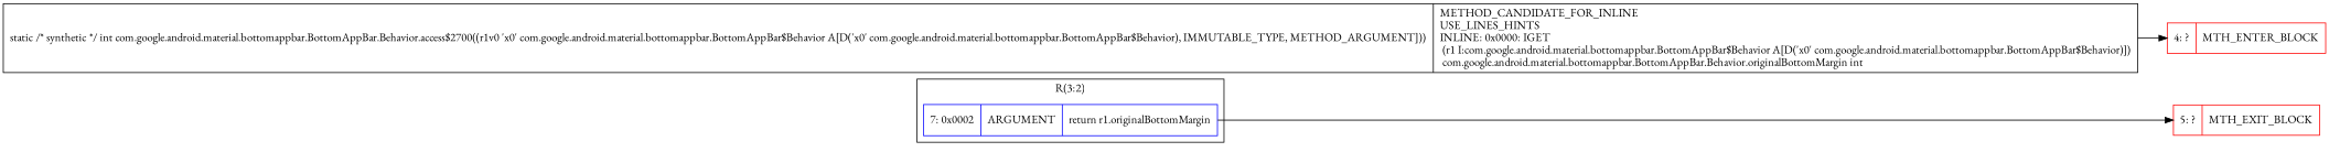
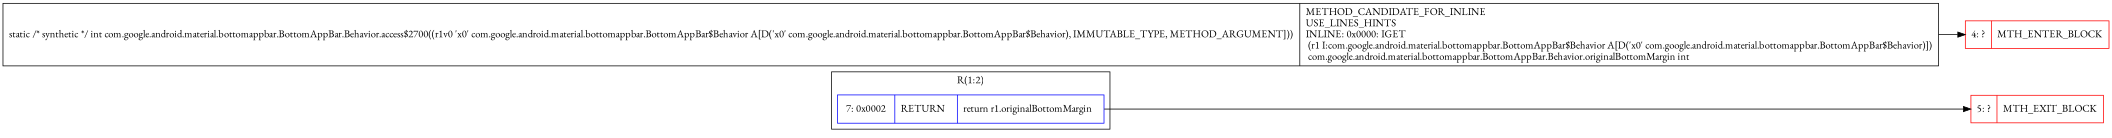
  digraph {
    fontname="EB Garamond"
    rankdir=LR
    node [color=red fontname="EB Garamond" shape=record]
    edge [fontname="EB Garamond"]
-   n1 [color=blue label="{7\:\ 0x0002|ARGUMENT\l|return r1.originalBottomMargin\l}"]
+   n1 [color=blue label="{7\:\ 0x0002|RETURN\l|return r1.originalBottomMargin\l}"]
    n2 [label="{5\:\ ?|MTH_EXIT_BLOCK\l}"]
    n3 [label="{4\:\ ?|MTH_ENTER_BLOCK\l}"]
    n4 [label="{static \/* synthetic *\/ int com.google.android.material.bottomappbar.BottomAppBar.Behavior.access$2700((r1v0 'x0' com.google.android.material.bottomappbar.BottomAppBar$Behavior A[D('x0' com.google.android.material.bottomappbar.BottomAppBar$Behavior), IMMUTABLE_TYPE, METHOD_ARGUMENT]))  | METHOD_CANDIDATE_FOR_INLINE\lUSE_LINES_HINTS\lINLINE: 0x0000: IGET  \l  (r1 I:com.google.android.material.bottomappbar.BottomAppBar$Behavior A[D('x0' com.google.android.material.bottomappbar.BottomAppBar$Behavior)])\l com.google.android.material.bottomappbar.BottomAppBar.Behavior.originalBottomMargin int\l}" color=""]
    subgraph cluster_1 {
-     label="R(3:2)"
+     label="R(1:2)"
      n1
    }
    n1 -> n2
    n4 -> n3
  }
